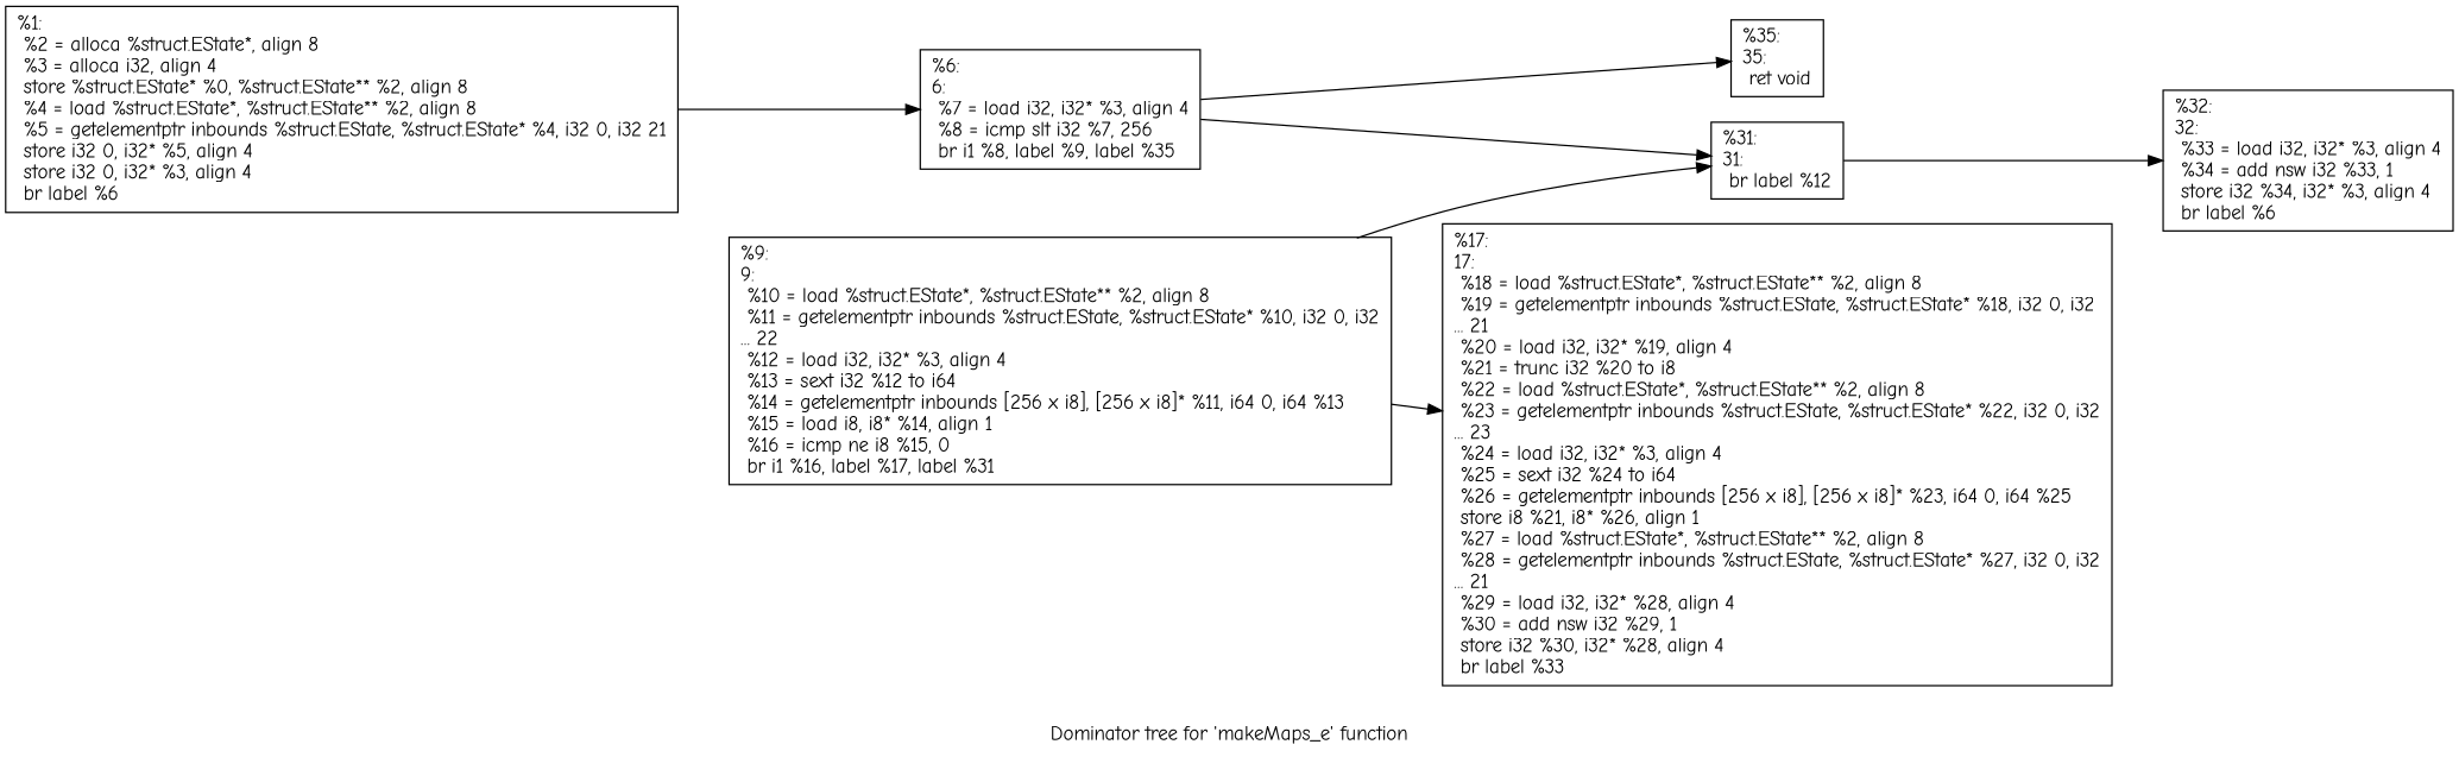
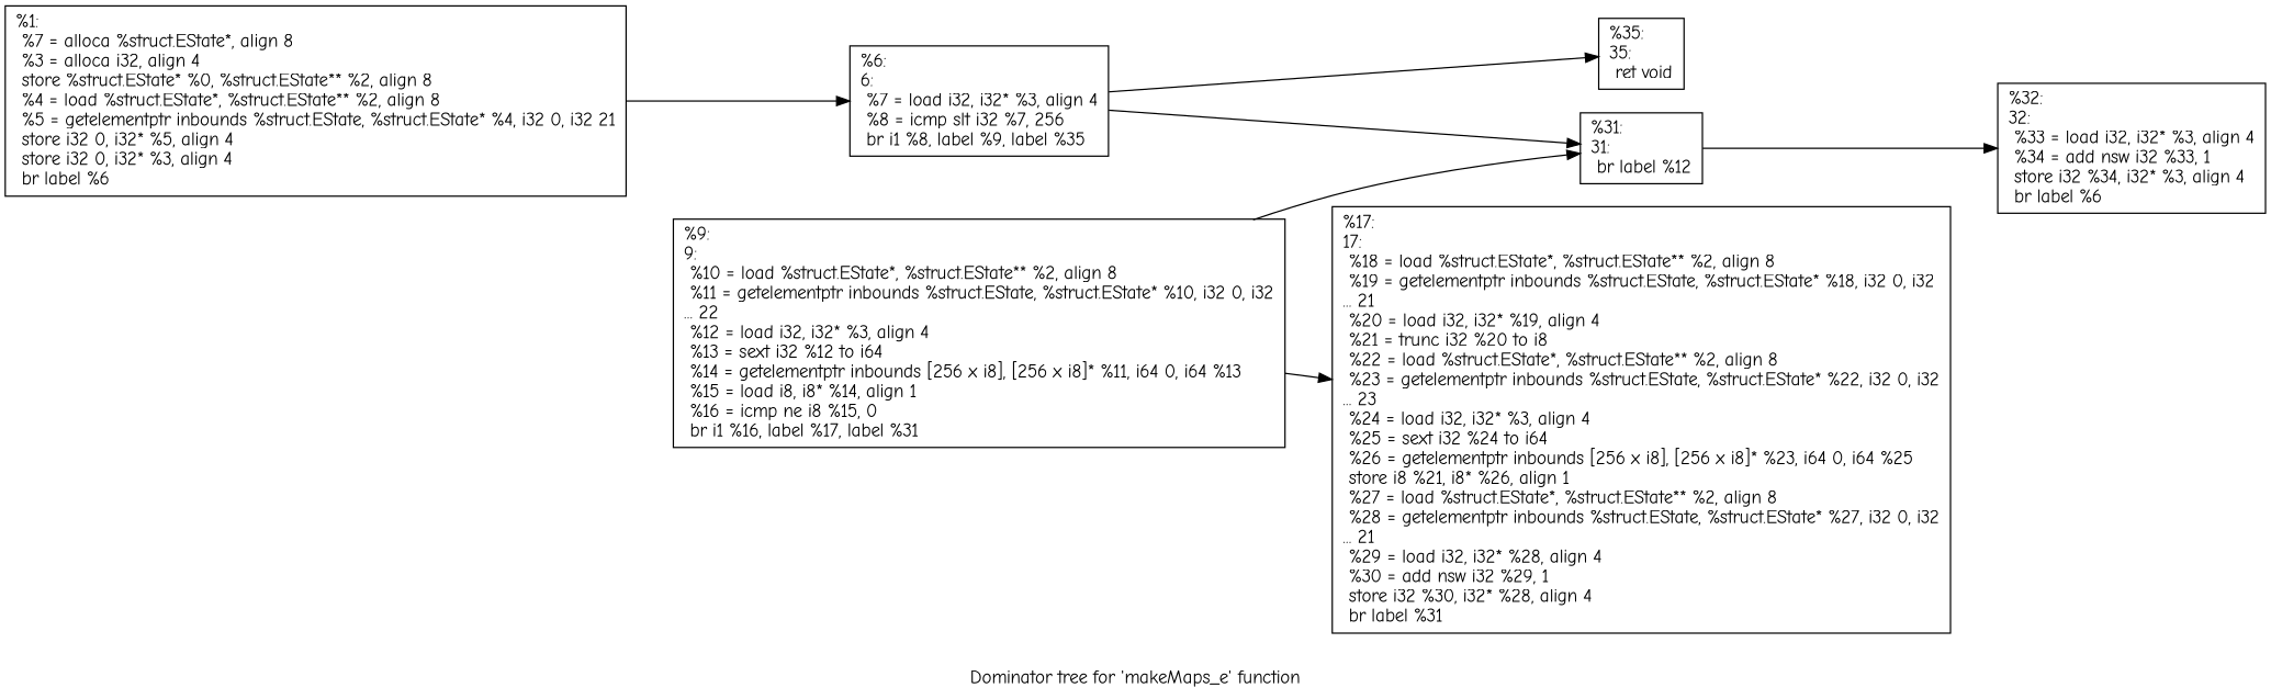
  digraph {
    fontname="Comic Neue"
    label="Dominator tree for 'makeMaps_e' function"
    rankdir=LR
    node [fontname="Comic Neue" shape=record]
    edge [fontname="Comic Neue"]
-   n1 [label="{%1:\l  %2 = alloca %struct.EState*, align 8\l  %3 = alloca i32, align 4\l  store %struct.EState* %0, %struct.EState** %2, align 8\l  %4 = load %struct.EState*, %struct.EState** %2, align 8\l  %5 = getelementptr inbounds %struct.EState, %struct.EState* %4, i32 0, i32 21\l  store i32 0, i32* %5, align 4\l  store i32 0, i32* %3, align 4\l  br label %6\l}"]
+   n1 [label="{%1:\l  %7 = alloca %struct.EState*, align 8\l  %3 = alloca i32, align 4\l  store %struct.EState* %0, %struct.EState** %2, align 8\l  %4 = load %struct.EState*, %struct.EState** %2, align 8\l  %5 = getelementptr inbounds %struct.EState, %struct.EState* %4, i32 0, i32 21\l  store i32 0, i32* %5, align 4\l  store i32 0, i32* %3, align 4\l  br label %6\l}"]
    n2 [label="{%6:\l6:                                                \l  %7 = load i32, i32* %3, align 4\l  %8 = icmp slt i32 %7, 256\l  br i1 %8, label %9, label %35\l}"]
    n3 [label="{%35:\l35:                                               \l  ret void\l}"]
    n4 [label="{%31:\l31:                                               \l  br label %12\l}"]
    n5 [label="{%9:\l9:                                                \l  %10 = load %struct.EState*, %struct.EState** %2, align 8\l  %11 = getelementptr inbounds %struct.EState, %struct.EState* %10, i32 0, i32\l... 22\l  %12 = load i32, i32* %3, align 4\l  %13 = sext i32 %12 to i64\l  %14 = getelementptr inbounds [256 x i8], [256 x i8]* %11, i64 0, i64 %13\l  %15 = load i8, i8* %14, align 1\l  %16 = icmp ne i8 %15, 0\l  br i1 %16, label %17, label %31\l}"]
-   n6 [label="{%17:\l17:                                               \l  %18 = load %struct.EState*, %struct.EState** %2, align 8\l  %19 = getelementptr inbounds %struct.EState, %struct.EState* %18, i32 0, i32\l... 21\l  %20 = load i32, i32* %19, align 4\l  %21 = trunc i32 %20 to i8\l  %22 = load %struct.EState*, %struct.EState** %2, align 8\l  %23 = getelementptr inbounds %struct.EState, %struct.EState* %22, i32 0, i32\l... 23\l  %24 = load i32, i32* %3, align 4\l  %25 = sext i32 %24 to i64\l  %26 = getelementptr inbounds [256 x i8], [256 x i8]* %23, i64 0, i64 %25\l  store i8 %21, i8* %26, align 1\l  %27 = load %struct.EState*, %struct.EState** %2, align 8\l  %28 = getelementptr inbounds %struct.EState, %struct.EState* %27, i32 0, i32\l... 21\l  %29 = load i32, i32* %28, align 4\l  %30 = add nsw i32 %29, 1\l  store i32 %30, i32* %28, align 4\l  br label %33\l}"]
+   n6 [label="{%17:\l17:                                               \l  %18 = load %struct.EState*, %struct.EState** %2, align 8\l  %19 = getelementptr inbounds %struct.EState, %struct.EState* %18, i32 0, i32\l... 21\l  %20 = load i32, i32* %19, align 4\l  %21 = trunc i32 %20 to i8\l  %22 = load %struct.EState*, %struct.EState** %2, align 8\l  %23 = getelementptr inbounds %struct.EState, %struct.EState* %22, i32 0, i32\l... 23\l  %24 = load i32, i32* %3, align 4\l  %25 = sext i32 %24 to i64\l  %26 = getelementptr inbounds [256 x i8], [256 x i8]* %23, i64 0, i64 %25\l  store i8 %21, i8* %26, align 1\l  %27 = load %struct.EState*, %struct.EState** %2, align 8\l  %28 = getelementptr inbounds %struct.EState, %struct.EState* %27, i32 0, i32\l... 21\l  %29 = load i32, i32* %28, align 4\l  %30 = add nsw i32 %29, 1\l  store i32 %30, i32* %28, align 4\l  br label %31\l}"]
    n7 [label="{%32:\l32:                                               \l  %33 = load i32, i32* %3, align 4\l  %34 = add nsw i32 %33, 1\l  store i32 %34, i32* %3, align 4\l  br label %6\l}"]
    n1 -> n2
    n2 -> n3
    n2 -> n4
    n4 -> n7
    n5 -> n4
    n5 -> n6
  }
